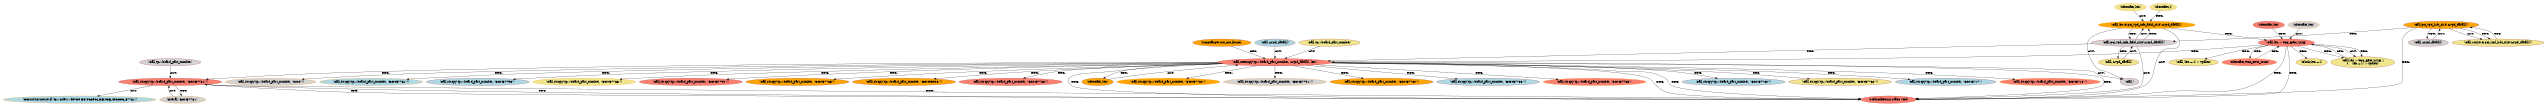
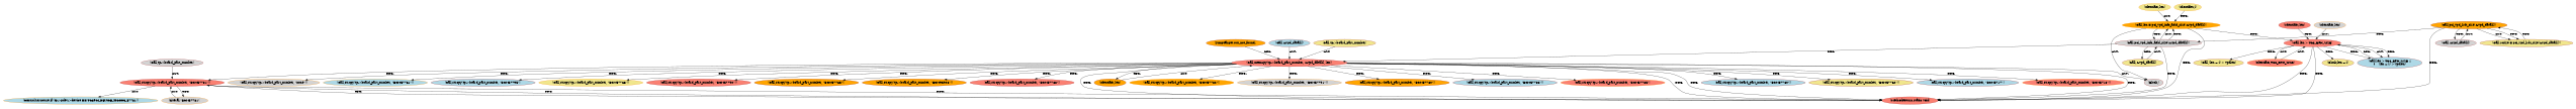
  digraph {
    node [color=brown fillcolor=salmon style=filled]
    n1 [label="(Call,strcpy(tp->board_part_number, \"BCM57781\"))"]
    n2 [color=darkorange fillcolor=lightblue label="(ControlStructure,if (tp->pdev->device == TG3PCI_DEVICE_TIGON3_57781))"]
    n3 [color=darkorange fillcolor=lightgrey label="(Literal,\"BCM57781\")"]
    n4 [label="(MethodReturn,static void)"]
    n5 [label="(Call,memcpy(tp->board_part_number, &vpd_data[i], len))"]
    n6 [fillcolor=lightblue label="(Call,strcpy(tp->board_part_number, \"BCM57760\"))"]
    n7 [fillcolor=khaki label="(Call,strcpy(tp->board_part_number, \"BCM57762\"))"]
    n8 [fillcolor=lightblue label="(Call,strcpy(tp->board_part_number, \"BCM5717\"))"]
    n9 [color=darkorange label="(Call,strcpy(tp->board_part_number, \"BCM5718\"))"]
    n10 [color=darkorange fillcolor=lightgrey label="(Call,strcpy(tp->board_part_number, \"none\"))"]
    n11 [color=darkorange fillcolor=lightblue label="(Call,strcpy(tp->board_part_number, \"BCM57761\"))"]
    n12 [fillcolor=lightblue label="(Call,strcpy(tp->board_part_number, \"BCM57795\"))"]
    n13 [color=darkorange fillcolor=khaki label="(Call,strcpy(tp->board_part_number, \"BCM57766\"))"]
    n14 [label="(Call,strcpy(tp->board_part_number, \"BCM57790\"))"]
    n15 [fillcolor=orange label="(Call,strcpy(tp->board_part_number, \"BCM57765\"))"]
    n16 [fillcolor=orange label="(Call,strcpy(tp->board_part_number, \"BCM95906\"))"]
    n17 [label="(Call,strcpy(tp->board_part_number, \"BCM57788\"))"]
    n18 [fillcolor=orange label="(Identifier,len)"]
    n19 [color=darkorange fillcolor=orange label="(Call,strcpy(tp->board_part_number, \"BCM57782\"))"]
    n20 [color=darkorange fillcolor=lightgrey label="(Call,strcpy(tp->board_part_number, \"BCM57791\"))"]
    n21 [fillcolor=orange label="(Call,strcpy(tp->board_part_number, \"BCM57780\"))"]
-   n22 [fillcolor=lightgrey label="(Call,)"]
+   n22 [fillcolor=lightgrey label="(Block,)"]
    n23 [fillcolor=lightblue label="(Call,strcpy(tp->board_part_number, \"BCM57786\"))"]
    n24 [color=darkorange label="(Call,strcpy(tp->board_part_number, \"BCM57785\"))"]
    n25 [fillcolor=lightgrey label="(Call,pci_vpd_info_field_size(&vpd_data[i]))"]
    n26 [color=darkorange fillcolor=orange label="(Call,len = pci_vpd_info_field_size(&vpd_data[i]))"]
    n27 [fillcolor=khaki label="(Call,&vpd_data[i])"]
    n28 [label="(Call,len > TG3_BPN_SIZE)"]
    n29 [fillcolor=orange label="(Call,pci_vpd_lrdt_size(&vpd_data[i]))"]
    n30 [fillcolor=lightgrey label="(Call,&vpd_data[i])"]
    n31 [fillcolor=khaki label="(Call,rosize = pci_vpd_lrdt_size(&vpd_data[i]))"]
    n32 [fillcolor=khaki label="(Block,len + i)"]
-   n33 [fillcolor=khaki label="(Call,len > TG3_BPN_SIZE ||\n\t    (len + i) > vpdlen)"]
+   n33 [fillcolor=lightblue label="(Call,len > TG3_BPN_SIZE ||\n\t    (len + i) > vpdlen)"]
    n34 [fillcolor=khaki label="(Call,(len + i) > vpdlen)"]
    n35 [color=darkorange label="(Identifier,TG3_BPN_SIZE)"]
    n36 [fillcolor=khaki label="(Call,tp->board_part_number)"]
    n37 [label="(Identifier,len)"]
    n38 [fillcolor=lightgrey label="(Call,tp->board_part_number)"]
    n39 [color=darkorange fillcolor=lightgrey label="(Identifier,len)"]
    n40 [fillcolor=orange label="(JumpTarget,out_not_found:)"]
    n41 [color=darkorange fillcolor=khaki label="(Identifier,len)"]
    n42 [color=darkorange fillcolor=khaki label="(Identifier,i)"]
    n43 [fillcolor=lightblue label="(Call,&vpd_data[i])"]
    n1 -> n2 [label="AST: "]
    n1 -> n3 [label="CFG: "]
    n1 -> n4 [label="DDG: "]
    n1 -> n4 [label="DDG: "]
    n3 -> n1 [label="AST: "]
    n4 -> n1 [label="CFG: "]
    n5 -> n1 [label="DDG: "]
    n5 -> n4 [label="DDG: "]
    n5 -> n4 [label="DDG: "]
    n5 -> n4 [label="DDG: "]
    n5 -> n4 [label="DDG: "]
    n5 -> n6 [label="DDG: "]
    n5 -> n7 [label="DDG: "]
    n5 -> n8 [label="DDG: "]
    n5 -> n9 [label="DDG: "]
    n5 -> n10 [label="DDG: "]
    n5 -> n11 [label="DDG: "]
    n5 -> n12 [label="DDG: "]
    n5 -> n13 [label="DDG: "]
    n5 -> n14 [label="DDG: "]
    n5 -> n15 [label="DDG: "]
    n5 -> n16 [label="DDG: "]
    n5 -> n17 [label="DDG: "]
    n5 -> n18 [label="CFG: "]
    n5 -> n19 [label="DDG: "]
    n5 -> n20 [label="DDG: "]
    n5 -> n21 [label="DDG: "]
    n5 -> n22 [label="AST: "]
    n5 -> n23 [label="DDG: "]
    n5 -> n24 [label="DDG: "]
    n18 -> n5 [label="AST: "]
-   n25 -> n4 [label="AST: "]
+   n25 -> n4 [label="DDG: "]
    n25 -> n5 [label="DDG: "]
    n25 -> n26 [label="AST: "]
    n25 -> n26 [label="DDG: "]
    n25 -> n27 [label="CFG: "]
-   n26 -> n4 [label="AST: "]
+   n26 -> n4 [label="DDG: "]
    n26 -> n22 [label="AST: "]
    n26 -> n25 [label="CFG: "]
    n26 -> n28 [label="DDG: "]
    n27 -> n25 [label="AST: "]
    n28 -> n4 [label="DDG: "]
    n28 -> n4 [label="DDG: "]
-   n28 -> n5 [label="DDG: "]
    n28 -> n32 [label="DDG: "]
    n28 -> n33 [label="AST: "]
    n28 -> n33 [label="DDG: "]
    n28 -> n33 [label="DDG: "]
    n28 -> n34 [label="DDG: "]
-   n28 -> n35 [label="CFG: "]
+   n28 -> n35 [label="AST: "]
    n29 -> n4 [label="DDG: "]
    n29 -> n25 [label="DDG: "]
    n29 -> n30 [label="CFG: "]
    n29 -> n31 [label="AST: "]
    n29 -> n31 [label="DDG: "]
    n30 -> n29 [label="AST: "]
    n31 -> n29 [label="CFG: "]
    n33 -> n28 [label="CFG: "]
-   n35 -> n28 [label="CFG: "]
+   n35 -> n28 [label="AST: "]
    n36 -> n5 [label="AST: "]
    n37 -> n28 [label="CFG: "]
    n38 -> n1 [label="AST: "]
    n39 -> n28 [label="AST: "]
    n40 -> n5 [label="CFG: "]
    n41 -> n26 [label="AST: "]
    n42 -> n26 [label="DDG: "]
    n43 -> n5 [label="AST: "]
  }
